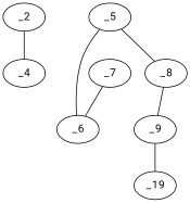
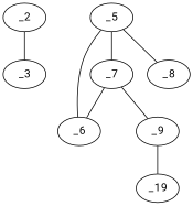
  graph {
    fontname="Roboto Mono"
    node [charge=0 chem=1 fontname="Roboto Mono" symbol="C  " x=2.5878 y=-1.5388]
    edge [fontname="Roboto Mono" valence=1]
-   _4 [chem=5 symbol="S  "]
+   _4 [chem=5 symbol="S  " label=_3]
    _2 [x=3.5878]
    _5 [x=3.0878 y=0]
    _6 [x=2.2788 y=-0.5878]
    _7 [chem=4 symbol="N  " x=2.2788 y=0.5878]
    _8 [x=3.8968 y=0.5878]
    _9 [y=1.5388]
    n8 [chem=4 label=_19 symbol="N  " x=2 y=2.3479]
    _2 -- _4
    _5 -- _6
+   _5 -- _7
    _5 -- _8
    _7 -- _6
-   _8 -- _9
+   _7 -- _9
    _9 -- n8 [valence=2]
  }
